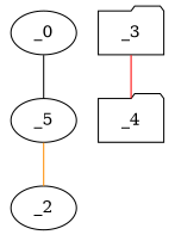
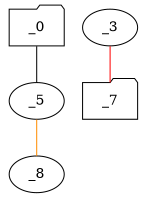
  graph {
    node [shape=ellipse]
-   _0 [x=0.531121 y=3.05951]
+   _0 [shape=folder x=0.531121 y=3.05951]
    n2 [label=_5 x=2.50202 y=3.05656]
-   _2 [x=0.51 y=0.387086]
-   _3 [shape=folder x=2.51 y=0.49]
-   _4 [shape=folder x=2.16515 y=2.50808]
+   _2 [x=0.51 y=0.387086 label=_8]
+   _3 [x=2.51 y=0.49]
+   _4 [shape=folder x=2.16515 y=2.50808 label=_7]
    _0 -- n2 [color=black]
    n2 -- _2 [color=darkorange]
    _3 -- _4 [color=red]
  }
